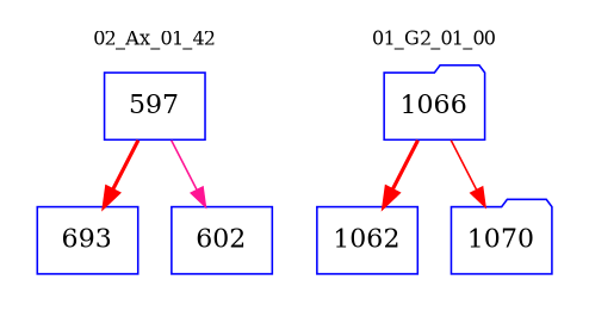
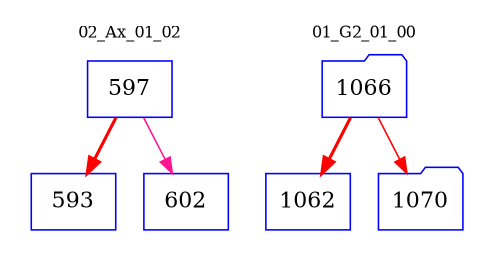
  digraph {
    node [color=blue shape=box]
    edge [color=red style=bold]
    n1 [label=597]
-   n2 [label=693]
+   n2 [label=593]
    n3 [label=602]
    n4 [label=1066 shape=folder]
    n5 [label=1062]
    n6 [label=1070 shape=folder]
    subgraph cluster_1 {
      color=white
      fontsize=10
-     label="02_Ax_01_42"
+     label="02_Ax_01_02"
      n1
      n2
      n3
    }
    subgraph cluster_2 {
      color=white
      fontsize=10
      label="01_G2_01_00"
      n4
      n5
      n6
    }
    n1 -> n2
    n1 -> n3 [color=deeppink style=solid]
    n4 -> n5
    n4 -> n6 [style=solid]
  }
